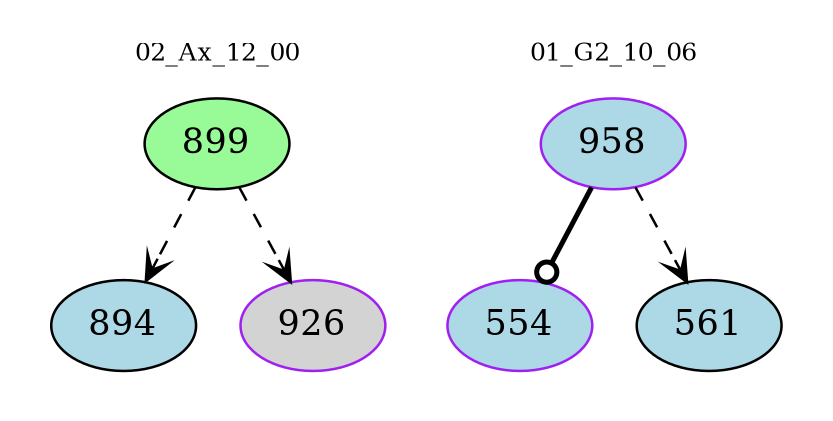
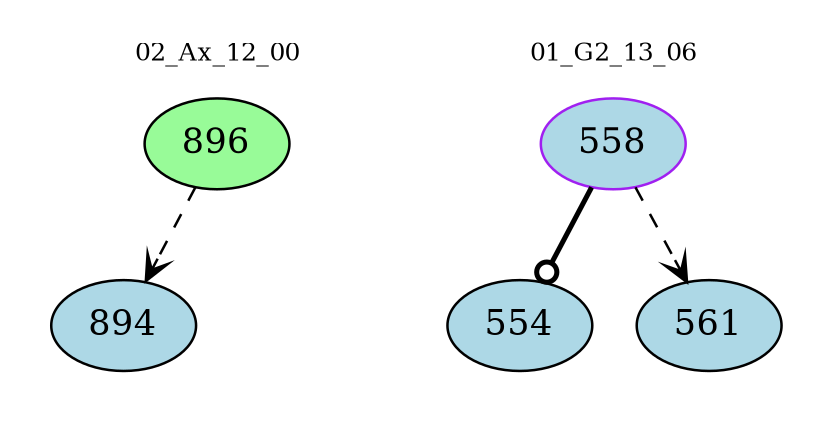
  digraph {
    node [color=black fillcolor=lightblue style=filled]
    edge [arrowhead=vee color=black style=dashed]
-   n1 [fillcolor=palegreen label=899]
+   n1 [fillcolor=palegreen label=896]
    n2 [label=894]
-   n3 [color=purple fillcolor=lightgrey label=926]
-   n4 [color=purple label=958]
-   n5 [color=purple label=554]
+   n4 [color=purple label=558]
+   n5 [label=554]
    n6 [label=561]
    subgraph cluster_1 {
      color=white
      fontsize=10
      label="02_Ax_12_00"
      n1
      n2
-     n3
    }
    subgraph cluster_2 {
      color=white
      fontsize=10
-     label="01_G2_10_06"
+     label="01_G2_13_06"
      n4
      n5
      n6
    }
    n1 -> n2
-   n1 -> n3
    n4 -> n5 [arrowhead=odot style=bold]
    n4 -> n6
  }
